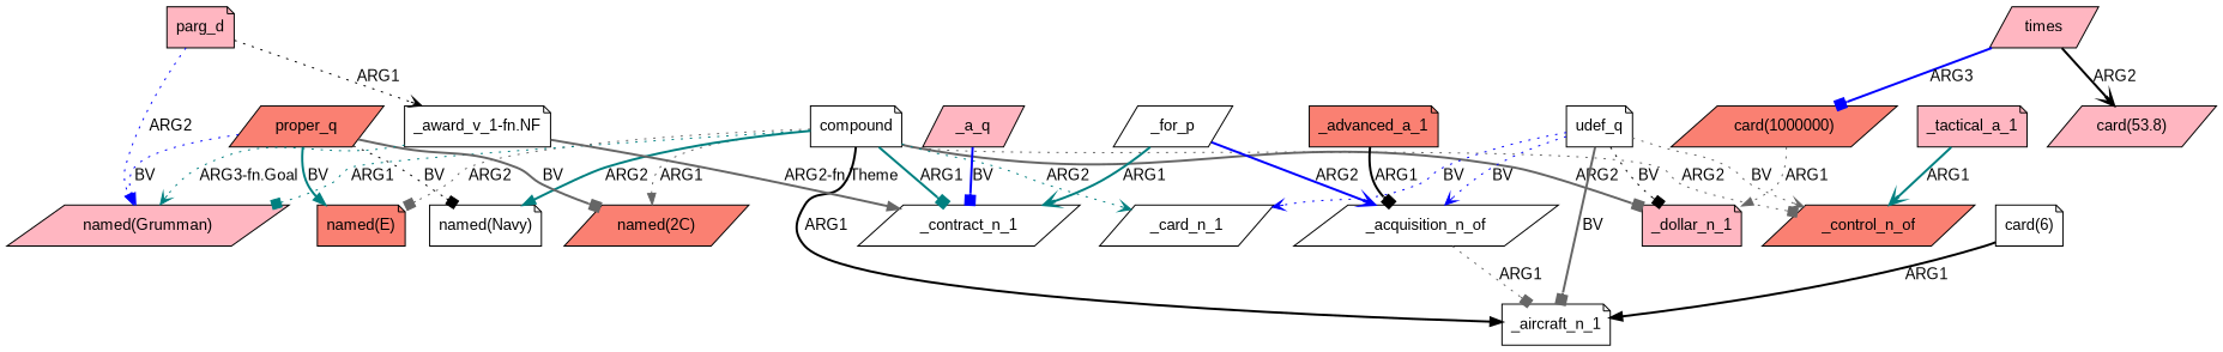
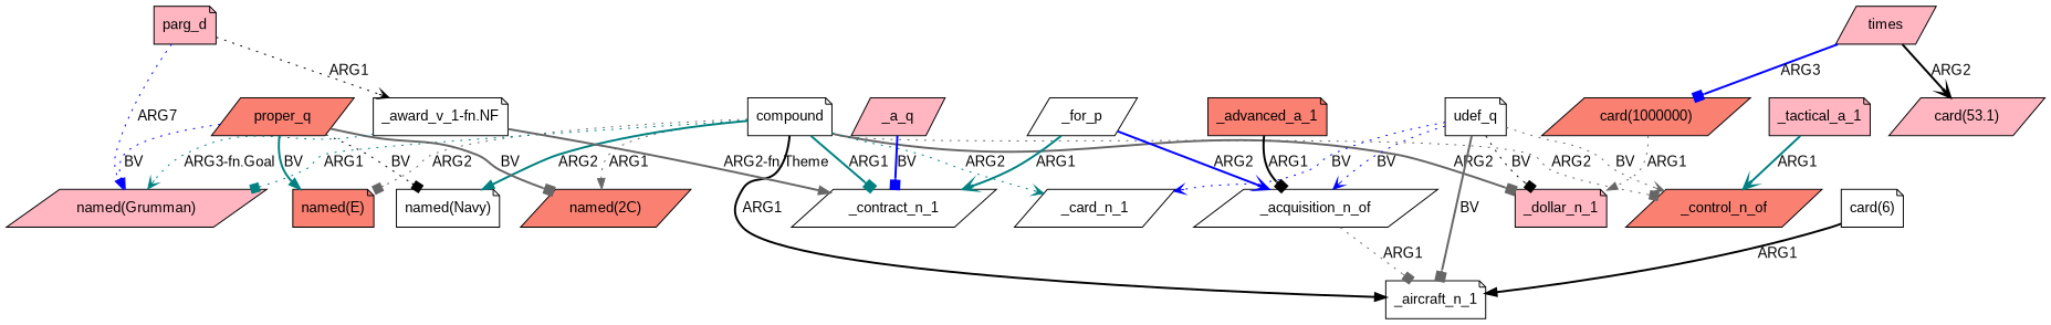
  digraph {
    fontname="Liberation Sans"
    node [fillcolor=white fontname="Liberation Sans" shape=parallelogram style=filled]
    edge [arrowhead=box color=gray40 fontname="Liberation Sans" style=dotted]
    "card(1000000)" [fillcolor=salmon]
    _dollar_n_1 [fillcolor=lightpink shape=note]
    compound [shape=note]
    "named(2C)" [fillcolor=salmon]
    "named(E)" [fillcolor=salmon shape=note]
    "named(Grumman)" [fillcolor=lightpink]
    _control_n_of [fillcolor=salmon]
    "named(Navy)" [shape=note]
    n9 [label=_card_n_1]
    _aircraft_n_1 [shape=note]
    _contract_n_1
    udef_q [shape=note]
    _acquisition_n_of
    _for_p
    proper_q [fillcolor=salmon]
    _tactical_a_1 [fillcolor=lightpink shape=note]
    "card(6)" [shape=note]
    parg_d [fillcolor=lightpink shape=note]
    "_award_v_1-fn.NF" [shape=note]
    _a_q [fillcolor=lightpink]
    _advanced_a_1 [fillcolor=salmon shape=note]
    times [fillcolor=lightpink]
-   "card(53.1)" [fillcolor=lightpink label="card(53.8)"]
+   "card(53.1)" [fillcolor=lightpink]
    "card(1000000)" -> _dollar_n_1 [arrowhead=normal label=ARG1]
    compound -> _dollar_n_1 [label=ARG2 style=bold]
    compound -> "named(2C)" [arrowhead=normal label=ARG1]
    compound -> "named(E)" [label=ARG2]
    compound -> "named(Grumman)" [color=teal label=ARG1]
    compound -> _control_n_of [label=ARG2]
    compound -> "named(Navy)" [arrowhead=normal color=teal label=ARG2 style=bold]
    compound -> n9 [arrowhead=vee color=teal label=ARG2]
    compound -> _aircraft_n_1 [arrowhead=normal color=black label=ARG1 style=bold]
    compound -> _contract_n_1 [color=teal label=ARG1 style=bold]
    udef_q -> _dollar_n_1 [color=black label=BV]
    udef_q -> _control_n_of [arrowhead=vee label=BV]
    udef_q -> n9 [arrowhead=vee color=blue label=BV]
    udef_q -> _aircraft_n_1 [label=BV style=bold]
    udef_q -> _acquisition_n_of [arrowhead=vee color=blue label=BV]
    _acquisition_n_of -> _aircraft_n_1 [label=ARG1]
    _for_p -> _contract_n_1 [arrowhead=vee color=teal label=ARG1 style=bold]
    _for_p -> _acquisition_n_of [arrowhead=vee color=blue label=ARG2 style=bold]
    proper_q -> "named(2C)" [label=BV style=bold]
    proper_q -> "named(E)" [arrowhead=normal color=teal label=BV style=bold]
    proper_q -> "named(Grumman)" [arrowhead=normal color=blue label=BV]
    proper_q -> "named(Navy)" [color=black label=BV]
    _tactical_a_1 -> _control_n_of [arrowhead=vee color=teal label=ARG1 style=bold]
    "card(6)" -> _aircraft_n_1 [arrowhead=normal color=black label=ARG1 style=bold]
-   parg_d -> "named(Grumman)" [arrowhead=normal color=blue label=ARG2]
+   parg_d -> "named(Grumman)" [arrowhead=normal color=blue label=ARG7]
    parg_d -> "_award_v_1-fn.NF" [arrowhead=vee color=black label=ARG1]
    "_award_v_1-fn.NF" -> "named(Grumman)" [arrowhead=vee color=teal label="ARG3-fn.Goal"]
    "_award_v_1-fn.NF" -> _contract_n_1 [arrowhead=normal label="ARG2-fn.Theme" style=bold]
    _a_q -> _contract_n_1 [color=blue label=BV style=bold]
    _advanced_a_1 -> _acquisition_n_of [color=black label=ARG1 style=bold]
    times -> "card(1000000)" [color=blue label=ARG3 style=bold]
    times -> "card(53.1)" [arrowhead=vee color=black label=ARG2 style=bold]
  }
